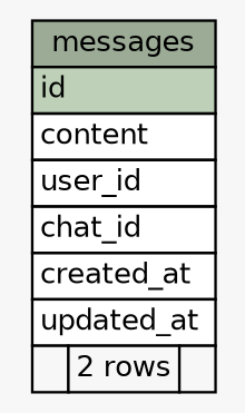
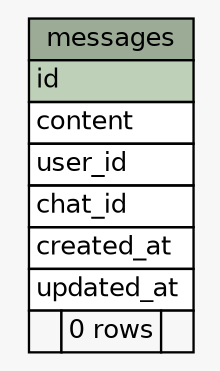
  digraph {
    bgcolor="#f7f7f7"
    fontname=Helvetica
    fontsize=11
    nodesep=0.18
    rankdir=RL
    ranksep=0.46
-   n1 [fontname=Helvetica fontsize=11 label=<     <TABLE BORDER="0" CELLBORDER="1" CELLSPACING="0" BGCOLOR="#ffffff">       <TR><TD COLSPAN="3" BGCOLOR="#9bab96" ALIGN="CENTER">messages</TD></TR>       <TR><TD PORT="id" COLSPAN="3" BGCOLOR="#bed1b8" ALIGN="LEFT">id</TD></TR>       <TR><TD PORT="content" COLSPAN="3" ALIGN="LEFT">content</TD></TR>       <TR><TD PORT="user_id" COLSPAN="3" ALIGN="LEFT">user_id</TD></TR>       <TR><TD PORT="chat_id" COLSPAN="3" ALIGN="LEFT">chat_id</TD></TR>       <TR><TD PORT="created_at" COLSPAN="3" ALIGN="LEFT">created_at</TD></TR>       <TR><TD PORT="updated_at" COLSPAN="3" ALIGN="LEFT">updated_at</TD></TR>       <TR><TD ALIGN="LEFT" BGCOLOR="#f7f7f7">  </TD><TD ALIGN="RIGHT" BGCOLOR="#f7f7f7">2 rows</TD><TD ALIGN="RIGHT" BGCOLOR="#f7f7f7">  </TD></TR>     </TABLE>> shape=plaintext]
+   n1 [fontname=Helvetica fontsize=11 label=<     <TABLE BORDER="0" CELLBORDER="1" CELLSPACING="0" BGCOLOR="#ffffff">       <TR><TD COLSPAN="3" BGCOLOR="#9bab96" ALIGN="CENTER">messages</TD></TR>       <TR><TD PORT="id" COLSPAN="3" BGCOLOR="#bed1b8" ALIGN="LEFT">id</TD></TR>       <TR><TD PORT="content" COLSPAN="3" ALIGN="LEFT">content</TD></TR>       <TR><TD PORT="user_id" COLSPAN="3" ALIGN="LEFT">user_id</TD></TR>       <TR><TD PORT="chat_id" COLSPAN="3" ALIGN="LEFT">chat_id</TD></TR>       <TR><TD PORT="created_at" COLSPAN="3" ALIGN="LEFT">created_at</TD></TR>       <TR><TD PORT="updated_at" COLSPAN="3" ALIGN="LEFT">updated_at</TD></TR>       <TR><TD ALIGN="LEFT" BGCOLOR="#f7f7f7">  </TD><TD ALIGN="RIGHT" BGCOLOR="#f7f7f7">0 rows</TD><TD ALIGN="RIGHT" BGCOLOR="#f7f7f7">  </TD></TR>     </TABLE>> shape=plaintext]
  }
